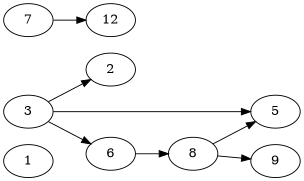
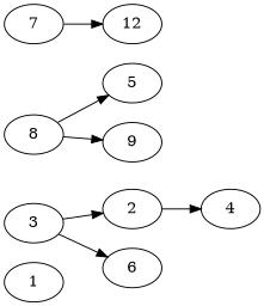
  digraph {
    rankdir=LR
    node [alpha=0.03]
    1 [alpha=0.14 expect_size=39334912]
    2 [alpha=0.06 expect_size=28852224]
+   4 [alpha=0.20 expect_size=39522304]
    3 [alpha=0.11 expect_size=46598144]
    5 [alpha=0.19 expect_size=38668288]
    6 [alpha=0.07 expect_size=33688576]
    8 [alpha=0.15 expect_size=20934656]
    9 [alpha=0.18 expect_size=33629184]
    7 [expect_size=16293888]
    n10 [expect_size=51302400 label=12]
+   2 -> 4
    3 -> 2
-   3 -> 5
    3 -> 6
-   6 -> 8
    8 -> 5
    8 -> 9
    7 -> n10
  }
